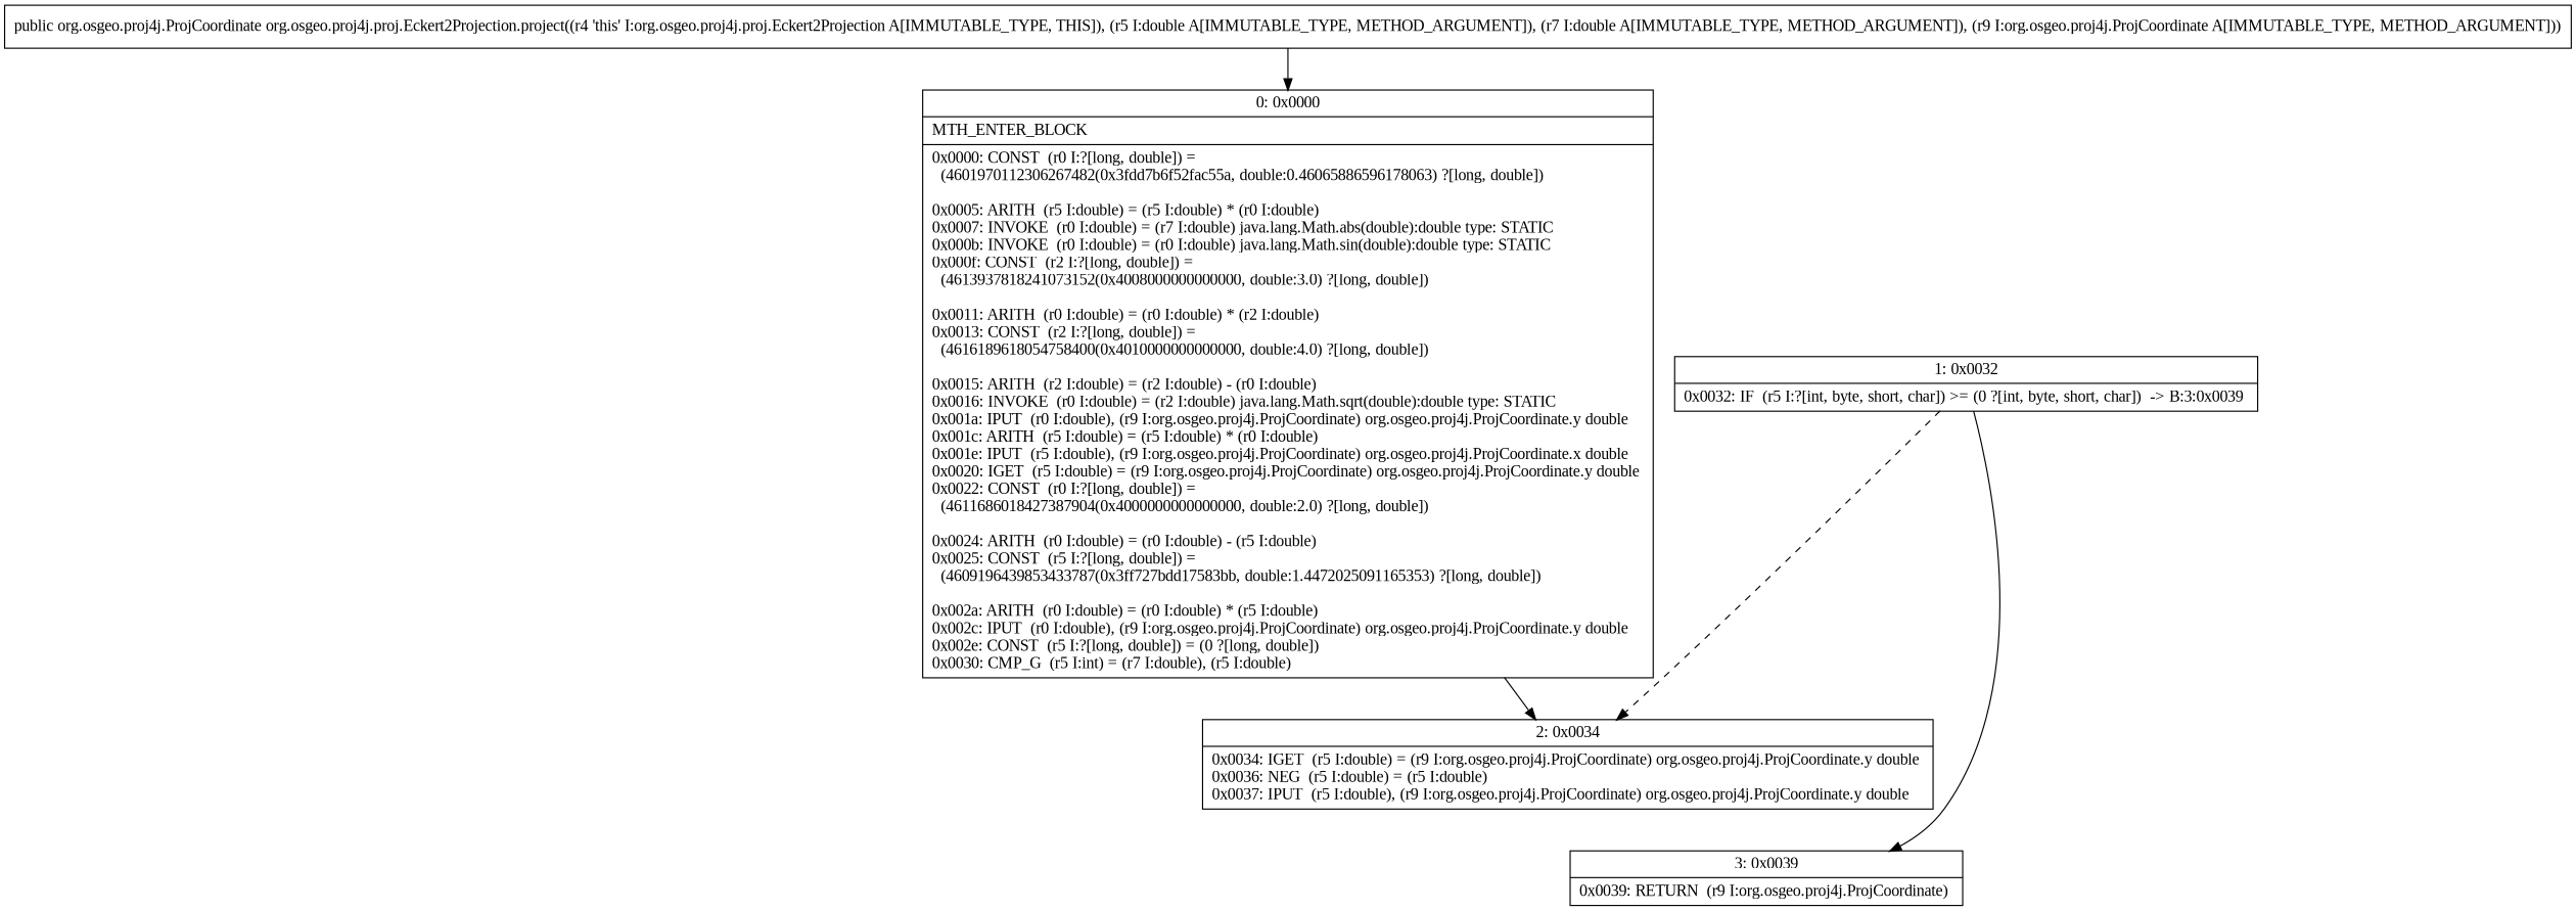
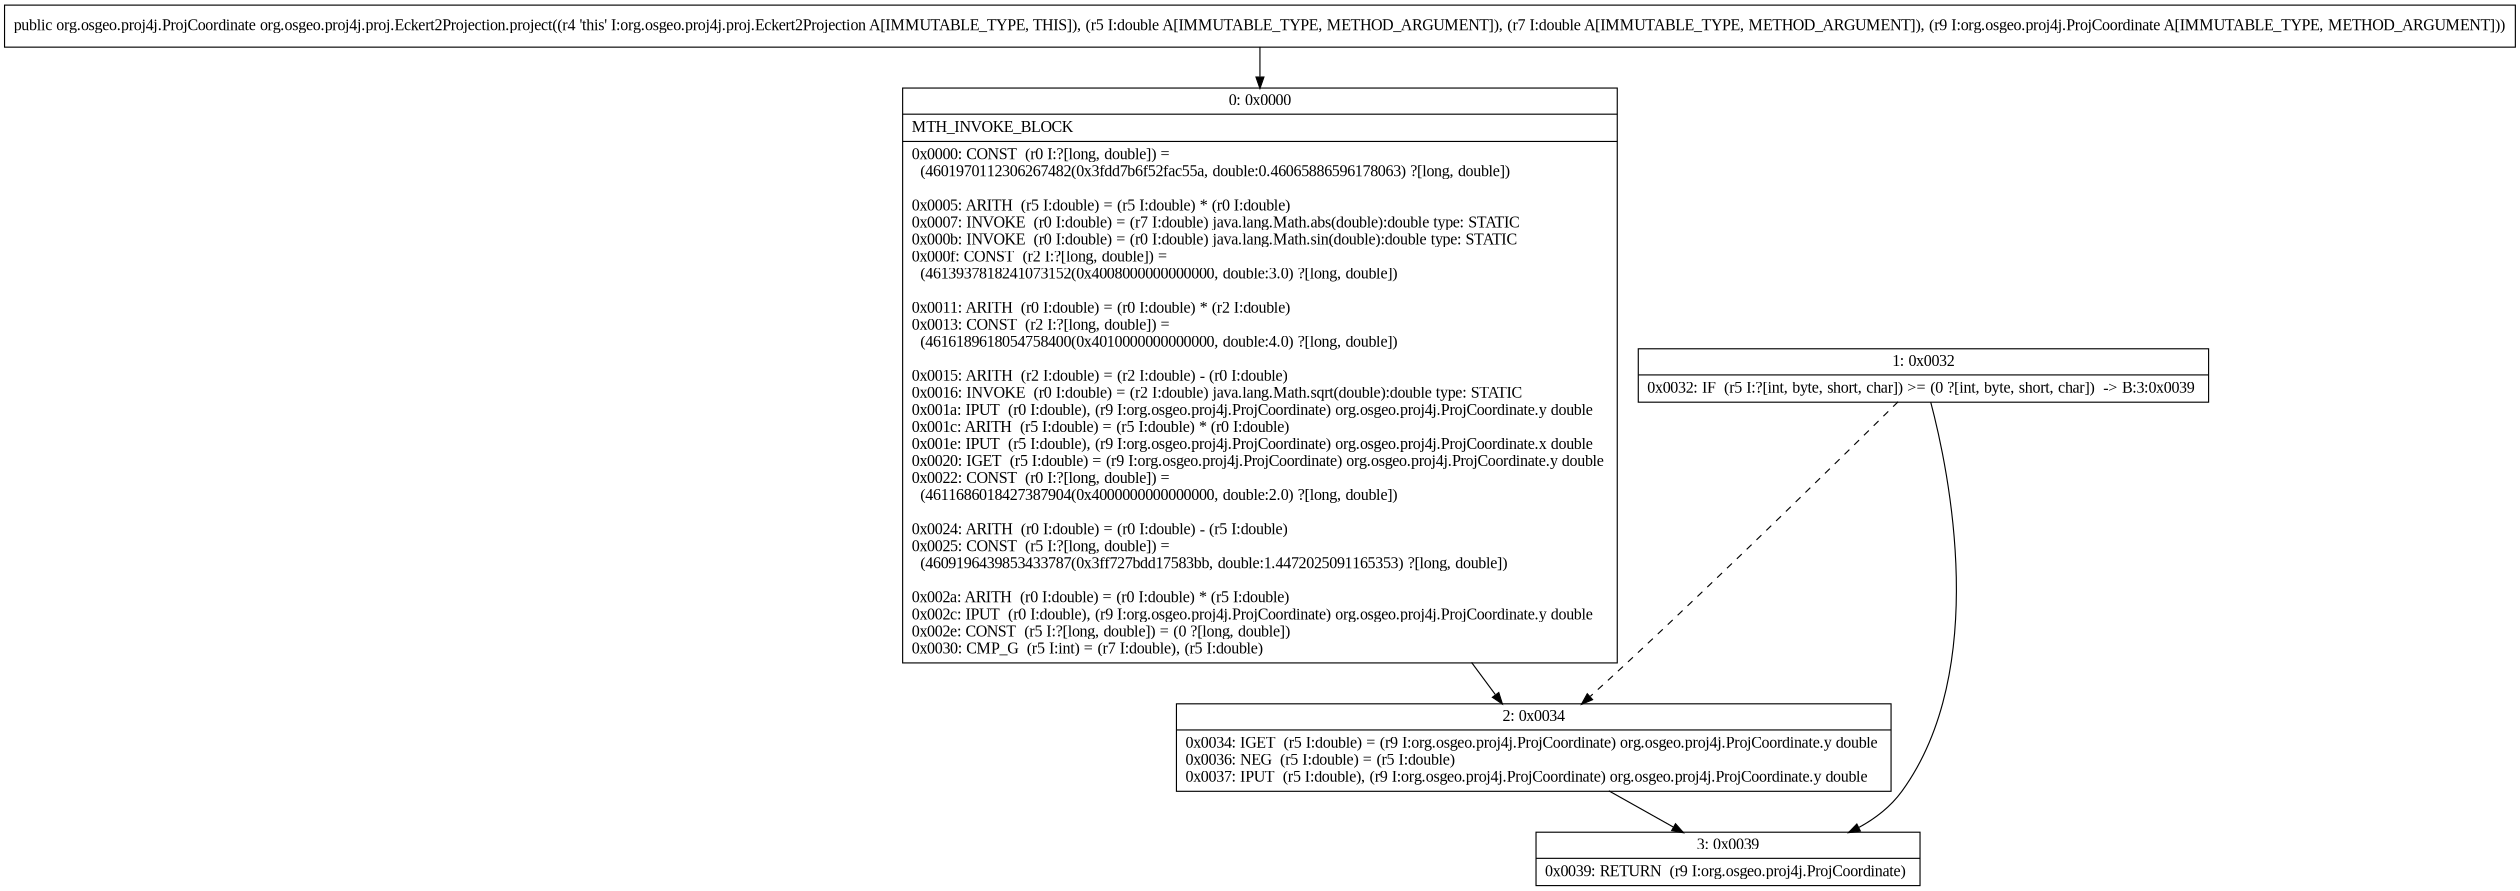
  digraph {
    fontname="Liberation Serif"
    node [fontname="Liberation Serif" shape=record]
    edge [fontname="Liberation Serif"]
-   n1 [label="{0\:\ 0x0000|MTH_ENTER_BLOCK\l|0x0000: CONST  (r0 I:?[long, double]) = \l  (4601970112306267482(0x3fdd7b6f52fac55a, double:0.46065886596178063) ?[long, double])\l \l0x0005: ARITH  (r5 I:double) = (r5 I:double) * (r0 I:double) \l0x0007: INVOKE  (r0 I:double) = (r7 I:double) java.lang.Math.abs(double):double type: STATIC \l0x000b: INVOKE  (r0 I:double) = (r0 I:double) java.lang.Math.sin(double):double type: STATIC \l0x000f: CONST  (r2 I:?[long, double]) = \l  (4613937818241073152(0x4008000000000000, double:3.0) ?[long, double])\l \l0x0011: ARITH  (r0 I:double) = (r0 I:double) * (r2 I:double) \l0x0013: CONST  (r2 I:?[long, double]) = \l  (4616189618054758400(0x4010000000000000, double:4.0) ?[long, double])\l \l0x0015: ARITH  (r2 I:double) = (r2 I:double) \- (r0 I:double) \l0x0016: INVOKE  (r0 I:double) = (r2 I:double) java.lang.Math.sqrt(double):double type: STATIC \l0x001a: IPUT  (r0 I:double), (r9 I:org.osgeo.proj4j.ProjCoordinate) org.osgeo.proj4j.ProjCoordinate.y double \l0x001c: ARITH  (r5 I:double) = (r5 I:double) * (r0 I:double) \l0x001e: IPUT  (r5 I:double), (r9 I:org.osgeo.proj4j.ProjCoordinate) org.osgeo.proj4j.ProjCoordinate.x double \l0x0020: IGET  (r5 I:double) = (r9 I:org.osgeo.proj4j.ProjCoordinate) org.osgeo.proj4j.ProjCoordinate.y double \l0x0022: CONST  (r0 I:?[long, double]) = \l  (4611686018427387904(0x4000000000000000, double:2.0) ?[long, double])\l \l0x0024: ARITH  (r0 I:double) = (r0 I:double) \- (r5 I:double) \l0x0025: CONST  (r5 I:?[long, double]) = \l  (4609196439853433787(0x3ff727bdd17583bb, double:1.4472025091165353) ?[long, double])\l \l0x002a: ARITH  (r0 I:double) = (r0 I:double) * (r5 I:double) \l0x002c: IPUT  (r0 I:double), (r9 I:org.osgeo.proj4j.ProjCoordinate) org.osgeo.proj4j.ProjCoordinate.y double \l0x002e: CONST  (r5 I:?[long, double]) = (0 ?[long, double]) \l0x0030: CMP_G  (r5 I:int) = (r7 I:double), (r5 I:double) \l}"]
+   n1 [label="{0\:\ 0x0000|MTH_INVOKE_BLOCK\l|0x0000: CONST  (r0 I:?[long, double]) = \l  (4601970112306267482(0x3fdd7b6f52fac55a, double:0.46065886596178063) ?[long, double])\l \l0x0005: ARITH  (r5 I:double) = (r5 I:double) * (r0 I:double) \l0x0007: INVOKE  (r0 I:double) = (r7 I:double) java.lang.Math.abs(double):double type: STATIC \l0x000b: INVOKE  (r0 I:double) = (r0 I:double) java.lang.Math.sin(double):double type: STATIC \l0x000f: CONST  (r2 I:?[long, double]) = \l  (4613937818241073152(0x4008000000000000, double:3.0) ?[long, double])\l \l0x0011: ARITH  (r0 I:double) = (r0 I:double) * (r2 I:double) \l0x0013: CONST  (r2 I:?[long, double]) = \l  (4616189618054758400(0x4010000000000000, double:4.0) ?[long, double])\l \l0x0015: ARITH  (r2 I:double) = (r2 I:double) \- (r0 I:double) \l0x0016: INVOKE  (r0 I:double) = (r2 I:double) java.lang.Math.sqrt(double):double type: STATIC \l0x001a: IPUT  (r0 I:double), (r9 I:org.osgeo.proj4j.ProjCoordinate) org.osgeo.proj4j.ProjCoordinate.y double \l0x001c: ARITH  (r5 I:double) = (r5 I:double) * (r0 I:double) \l0x001e: IPUT  (r5 I:double), (r9 I:org.osgeo.proj4j.ProjCoordinate) org.osgeo.proj4j.ProjCoordinate.x double \l0x0020: IGET  (r5 I:double) = (r9 I:org.osgeo.proj4j.ProjCoordinate) org.osgeo.proj4j.ProjCoordinate.y double \l0x0022: CONST  (r0 I:?[long, double]) = \l  (4611686018427387904(0x4000000000000000, double:2.0) ?[long, double])\l \l0x0024: ARITH  (r0 I:double) = (r0 I:double) \- (r5 I:double) \l0x0025: CONST  (r5 I:?[long, double]) = \l  (4609196439853433787(0x3ff727bdd17583bb, double:1.4472025091165353) ?[long, double])\l \l0x002a: ARITH  (r0 I:double) = (r0 I:double) * (r5 I:double) \l0x002c: IPUT  (r0 I:double), (r9 I:org.osgeo.proj4j.ProjCoordinate) org.osgeo.proj4j.ProjCoordinate.y double \l0x002e: CONST  (r5 I:?[long, double]) = (0 ?[long, double]) \l0x0030: CMP_G  (r5 I:int) = (r7 I:double), (r5 I:double) \l}"]
    n2 [label="{2\:\ 0x0034|0x0034: IGET  (r5 I:double) = (r9 I:org.osgeo.proj4j.ProjCoordinate) org.osgeo.proj4j.ProjCoordinate.y double \l0x0036: NEG  (r5 I:double) = (r5 I:double) \l0x0037: IPUT  (r5 I:double), (r9 I:org.osgeo.proj4j.ProjCoordinate) org.osgeo.proj4j.ProjCoordinate.y double \l}"]
    n3 [label="{1\:\ 0x0032|0x0032: IF  (r5 I:?[int, byte, short, char]) \>= (0 ?[int, byte, short, char])  \-\> B:3:0x0039 \l}"]
    n4 [label="{3\:\ 0x0039|0x0039: RETURN  (r9 I:org.osgeo.proj4j.ProjCoordinate) \l}"]
    n5 [label="{public org.osgeo.proj4j.ProjCoordinate org.osgeo.proj4j.proj.Eckert2Projection.project((r4 'this' I:org.osgeo.proj4j.proj.Eckert2Projection A[IMMUTABLE_TYPE, THIS]), (r5 I:double A[IMMUTABLE_TYPE, METHOD_ARGUMENT]), (r7 I:double A[IMMUTABLE_TYPE, METHOD_ARGUMENT]), (r9 I:org.osgeo.proj4j.ProjCoordinate A[IMMUTABLE_TYPE, METHOD_ARGUMENT])) }"]
    n1 -> n2
+   n2 -> n4
    n3 -> n2 [style=dashed]
    n3 -> n4
    n5 -> n1
  }
